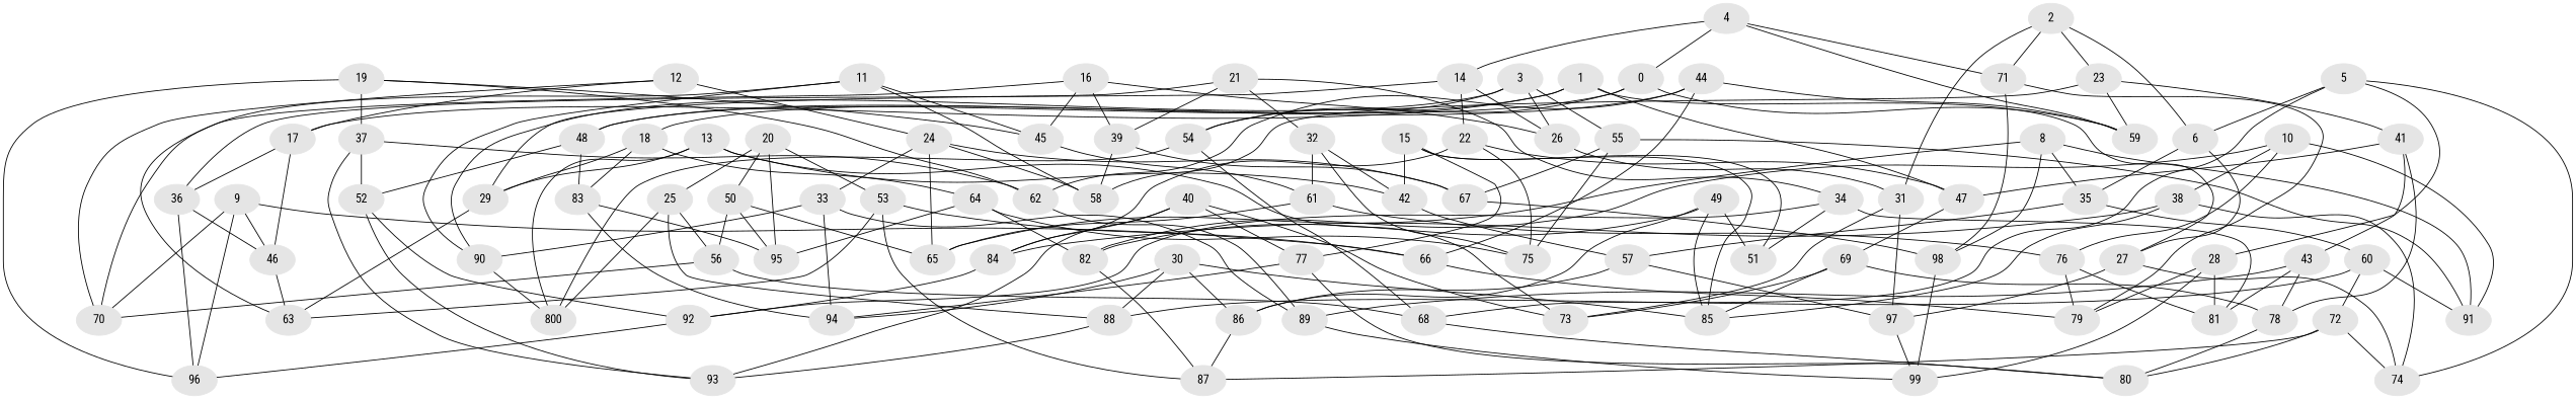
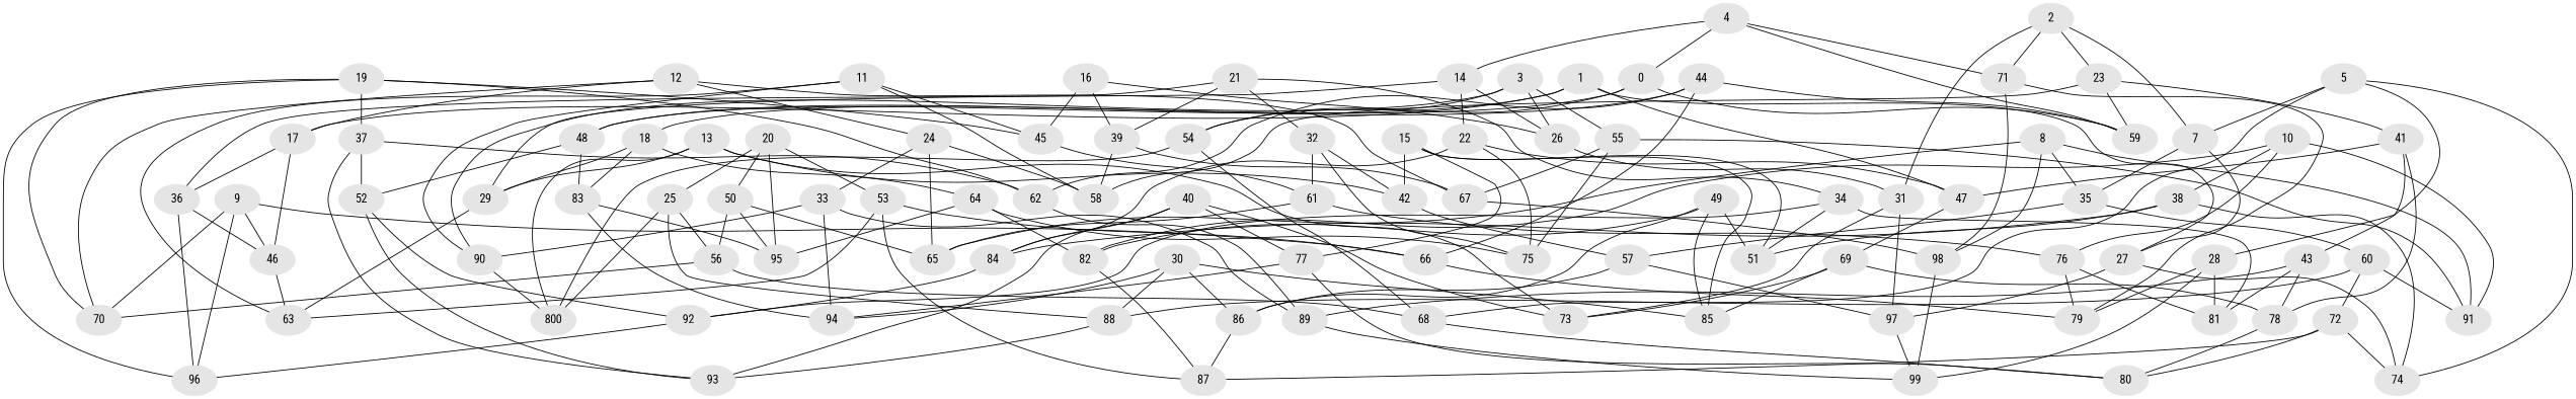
  graph {
    fontname="Roboto Condensed"
    node [color=gray90 fontname="Roboto Condensed" style=filled]
    edge [fontname="Roboto Condensed"]
    1
    17
    27
    47
    48
    46
    36
    74
    97
    69
    83
    52
    2
-   7 [label=6]
+   7
    23
    31
    71
    35
    59
    58
    41
    73
    98
    79
    3
    26
    54
    55
    90
    68
    n31 [label=800]
    91
    67
    75
    4
    n36 [label=0]
    14
    18
    29
    22
    5
    28
    81
    99
    80
    64
    57
    60
    8
    65
    9
    66
    70
    96
    63
    10
    38
    76
    82
    51
    84
    87
    11
    45
    61
    12
    24
    33
    13
    42
    15
    77
    85
    94
    16
    39
    95
    19
    37
    62
    93
    89
    20
    25
    50
    53
    56
    88
    21
    32
    34
    92
    43
    78
    30
    86
    72
    40
    44
    49
    1 -- 17
    1 -- 27
    1 -- 47
    1 -- 48
    17 -- 46
    17 -- 36
    27 -- 74
    27 -- 97
    47 -- 69
    48 -- 83
    48 -- 52
    46 -- 63
    36 -- 46
    36 -- 96
    97 -- 99
    69 -- 73
    69 -- 85
    69 -- 78
    83 -- 94
    83 -- 95
    52 -- 93
    52 -- 92
    2 -- 7
    2 -- 23
    2 -- 31
    2 -- 71
    7 -- 27
    7 -- 35
    23 -- 59
    23 -- 58
    23 -- 41
    31 -- 97
    31 -- 73
    71 -- 98
    71 -- 79
    35 -- 57
    35 -- 60
    41 -- 47
    41 -- 43
    41 -- 78
    98 -- 99
    3 -- 26
    3 -- 54
    3 -- 55
    3 -- 90
    26 -- 31
    54 -- 68
    54 -- n31
    55 -- 91
    55 -- 67
    55 -- 75
    90 -- n31
    68 -- 80
    67 -- 98
    4 -- 71
    4 -- 59
    4 -- n36
    4 -- 14
    n36 -- 59
    n36 -- 54
    n36 -- 18
    14 -- 26
    14 -- 29
    14 -- 22
    18 -- 83
    18 -- 29
    18 -- 64
    29 -- 63
    22 -- 47
    22 -- 75
    22 -- 84
    5 -- 74
    5 -- 7
    5 -- 68
    5 -- 28
    28 -- 79
    28 -- 81
    28 -- 99
    64 -- 75
    64 -- 82
    64 -- 95
    57 -- 97
    57 -- 86
    60 -- 91
    60 -- 88
    60 -- 72
    8 -- 35
    8 -- 98
    8 -- 91
    8 -- 65
    9 -- 46
    9 -- 66
    9 -- 70
    9 -- 96
    66 -- 79
    10 -- 91
    10 -- 38
    10 -- 76
    10 -- 82
    38 -- 74
-   38 -- 85
+   38 -- 51
    38 -- 84
    76 -- 79
    76 -- 81
    82 -- 87
    84 -- 92
    11 -- 58
    11 -- 90
    11 -- 63
    11 -- 45
    45 -- 61
    61 -- 65
    61 -- 76
    12 -- 17
-   24 -- 67
+   12 -- 67
    12 -- 70
    12 -- 24
    24 -- 58
    24 -- 65
    24 -- 33
    33 -- 90
    33 -- 94
    33 -- 89
    13 -- 73
    13 -- n31
    13 -- 29
    13 -- 42
    42 -- 57
    15 -- 51
    15 -- 42
    15 -- 77
    15 -- 85
    77 -- 80
    77 -- 94
    16 -- 26
-   16 -- 70
+   19 -- 70
    16 -- 45
    16 -- 39
    39 -- 58
    39 -- 67
    19 -- 96
    19 -- 45
    19 -- 37
    19 -- 62
    37 -- 52
    37 -- 62
    37 -- 93
    62 -- 89
    89 -- 99
    20 -- 95
    20 -- 25
    20 -- 50
    20 -- 53
    25 -- n31
    25 -- 56
    25 -- 88
    50 -- 65
    50 -- 95
    50 -- 56
    53 -- 66
    53 -- 63
    53 -- 87
    56 -- 68
    56 -- 70
    88 -- 93
    21 -- 36
    21 -- 39
    21 -- 32
    21 -- 34
    32 -- 75
    32 -- 61
    32 -- 42
    34 -- 81
    34 -- 51
    34 -- 92
    92 -- 96
    43 -- 81
    43 -- 89
    43 -- 78
    78 -- 80
    30 -- 85
    30 -- 94
    30 -- 88
    30 -- 86
    86 -- 87
    72 -- 74
    72 -- 80
    72 -- 87
    40 -- 73
    40 -- 84
    40 -- 77
    40 -- 93
    44 -- 48
    44 -- 59
    44 -- 66
    44 -- 62
    49 -- 82
    49 -- 51
    49 -- 85
    49 -- 86
  }
